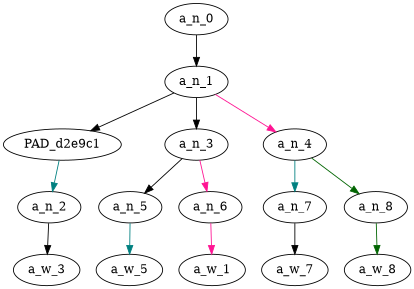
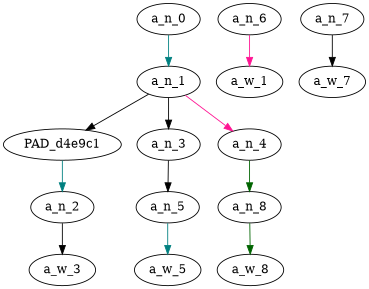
  strict digraph {
    node [div_dir=1 index=0 level=1 text_span="[0]" value=0.16872550]
    edge [color=black]
    a_n_0 [level=4 text_span="[0, 1, 2, 3, 4]" value=0.99999997]
    a_n_1 [level=3 text_span="[0, 1, 2, 3, 4]" value=0.99872529]
-   PAD_d4e9c1 [level=2 label=PAD_d2e9c1]
+   PAD_d4e9c1 [level=2]
    a_n_3 [index=1 level=2 text_span="[1, 2]" value=0.45400049]
    a_n_4 [index=2 level=2 text_span="[3, 4]" value=0.37472461]
    a_n_2
    a_n_5 [index=1 text_span="[1]" value=0.21098055]
    a_n_6 [div_dir=-1 index=2 text_span="[2]" value=0.24262771]
    a_n_7 [index=3 text_span="[3]" value=0.18270336]
    a_n_8 [index=4 text_span="[4]" value=0.19045065]
    n11 [div_dir=0 label=a_w_3 level=0 value=sounds]
    a_w_5 [div_dir=0 index=1 level=0 text_span="[1]" value=pretty]
    n13 [div_dir=0 index=2 label=a_w_1 level=0 text_span="[2]" value=queer]
    a_w_7 [div_dir=0 index=3 level=0 text_span="[3]" value=to]
    a_w_8 [div_dir=0 index=4 level=0 text_span="[4]" value=me]
-   a_n_0 -> a_n_1
+   a_n_0 -> a_n_1 [color=teal]
    a_n_1 -> PAD_d4e9c1
    a_n_1 -> a_n_3
    a_n_1 -> a_n_4 [color=deeppink]
    PAD_d4e9c1 -> a_n_2 [color=teal]
    a_n_3 -> a_n_5
-   a_n_3 -> a_n_6 [color=deeppink]
-   a_n_4 -> a_n_7 [color=teal]
    a_n_4 -> a_n_8 [color=darkgreen]
    a_n_2 -> n11
    a_n_5 -> a_w_5 [color=teal]
    a_n_6 -> n13 [color=deeppink]
    a_n_7 -> a_w_7
    a_n_8 -> a_w_8 [color=darkgreen]
  }
